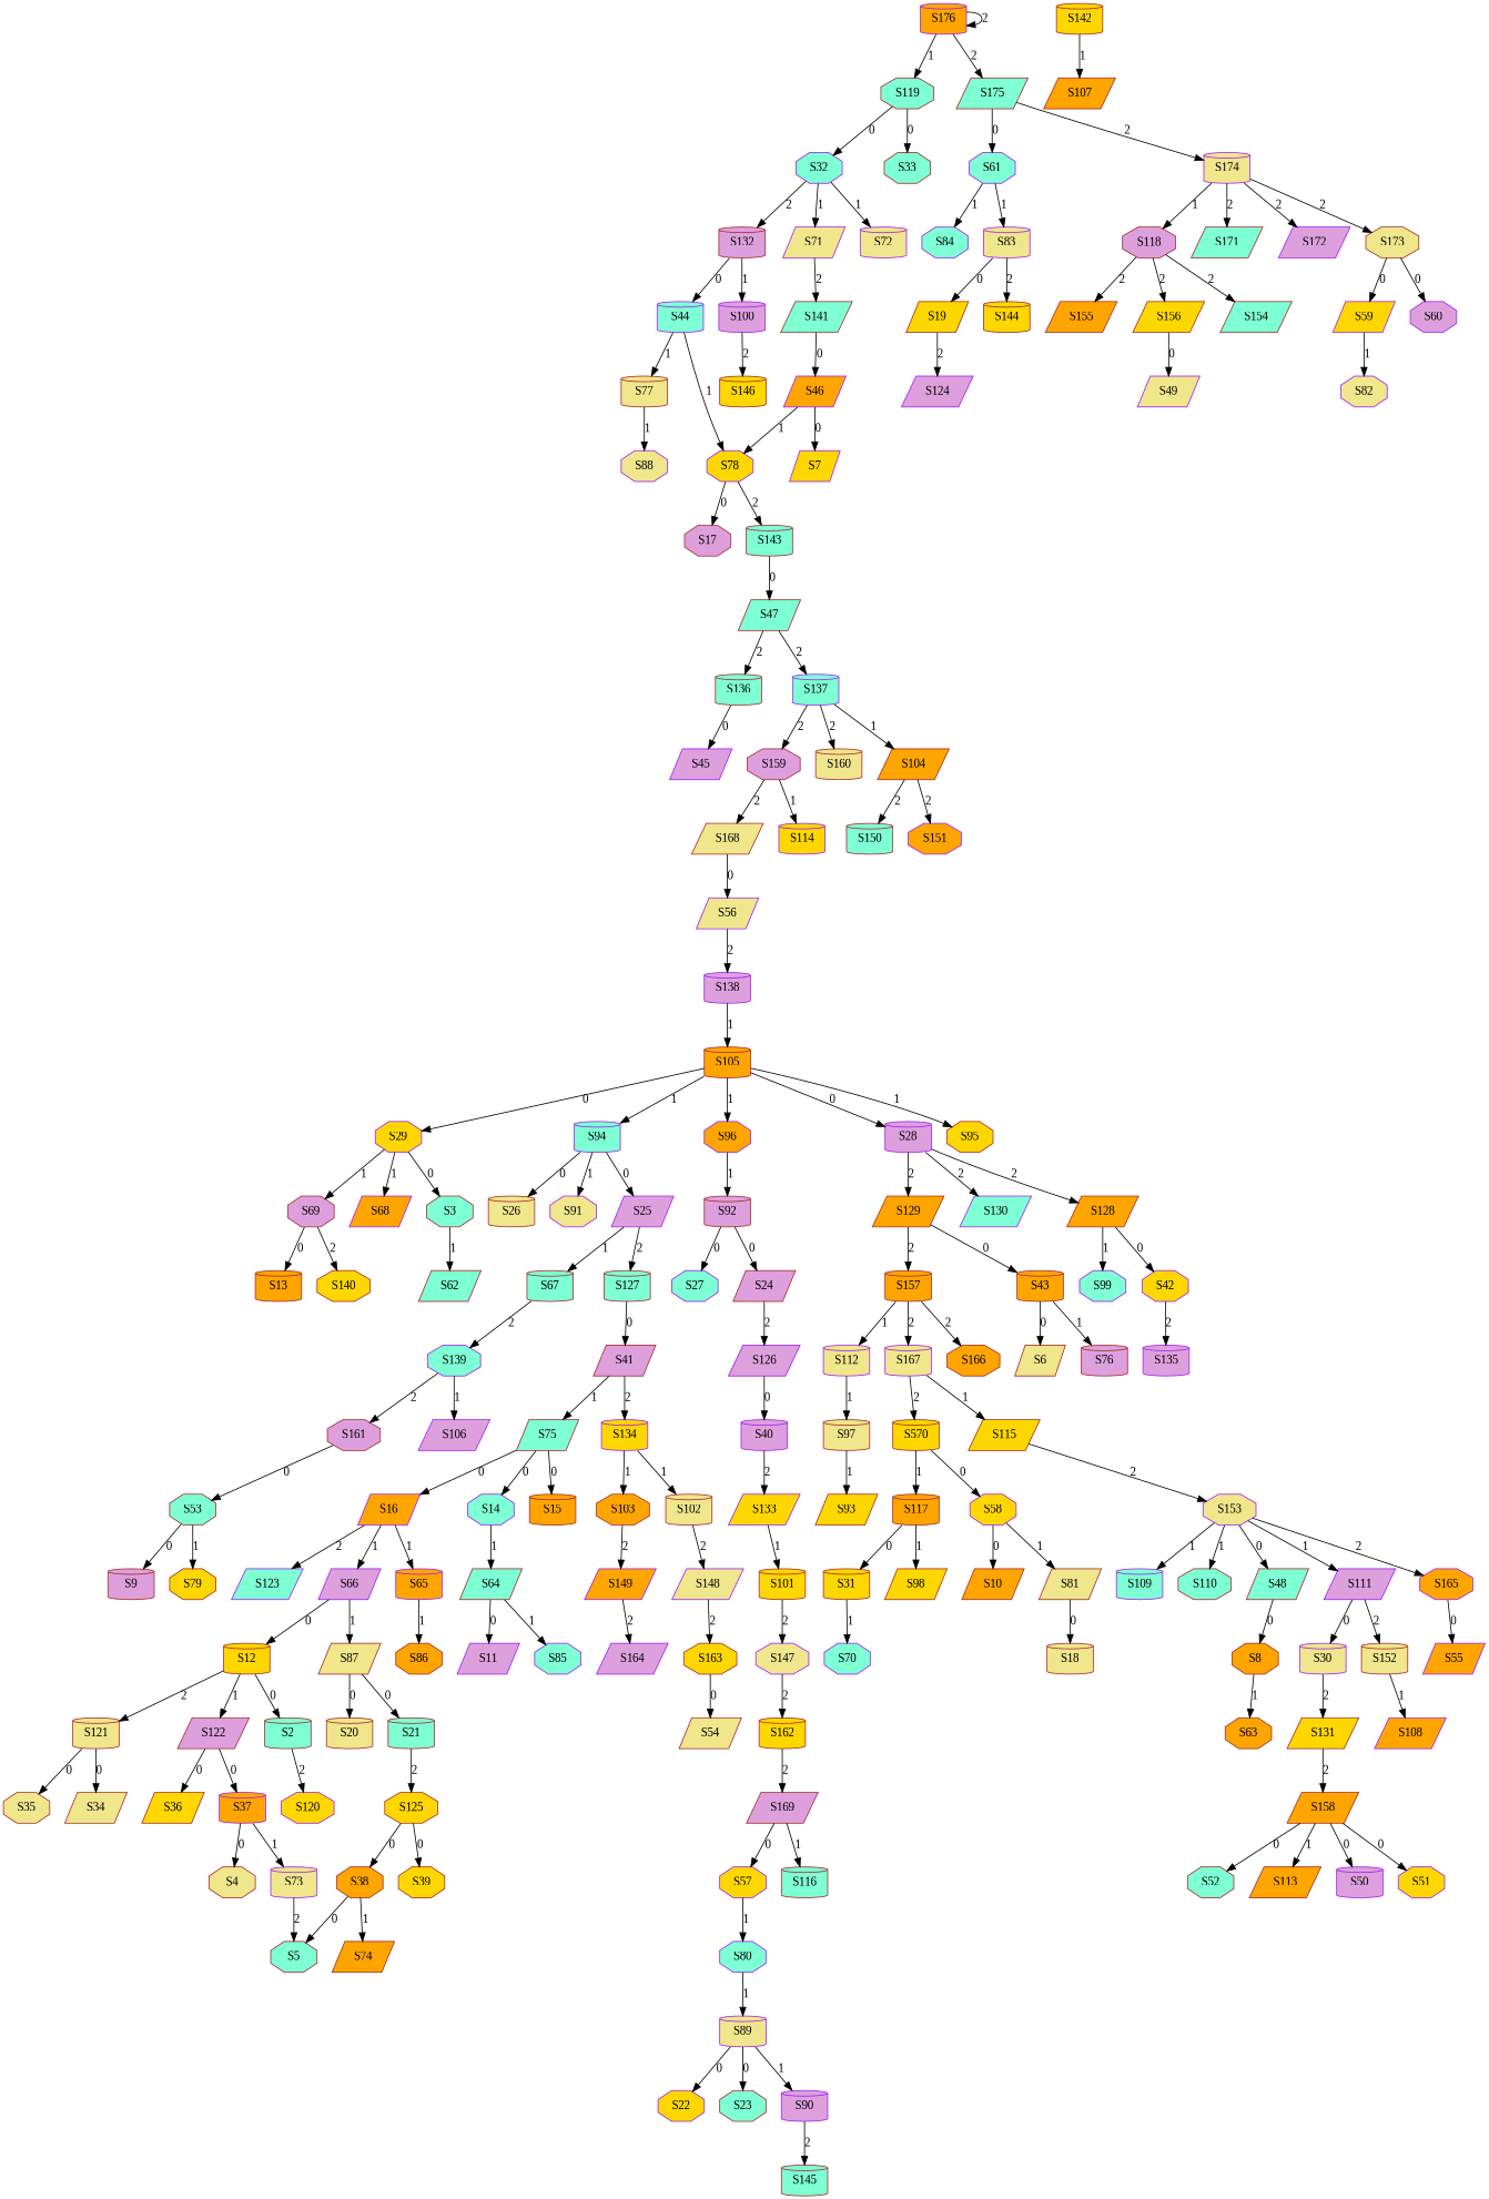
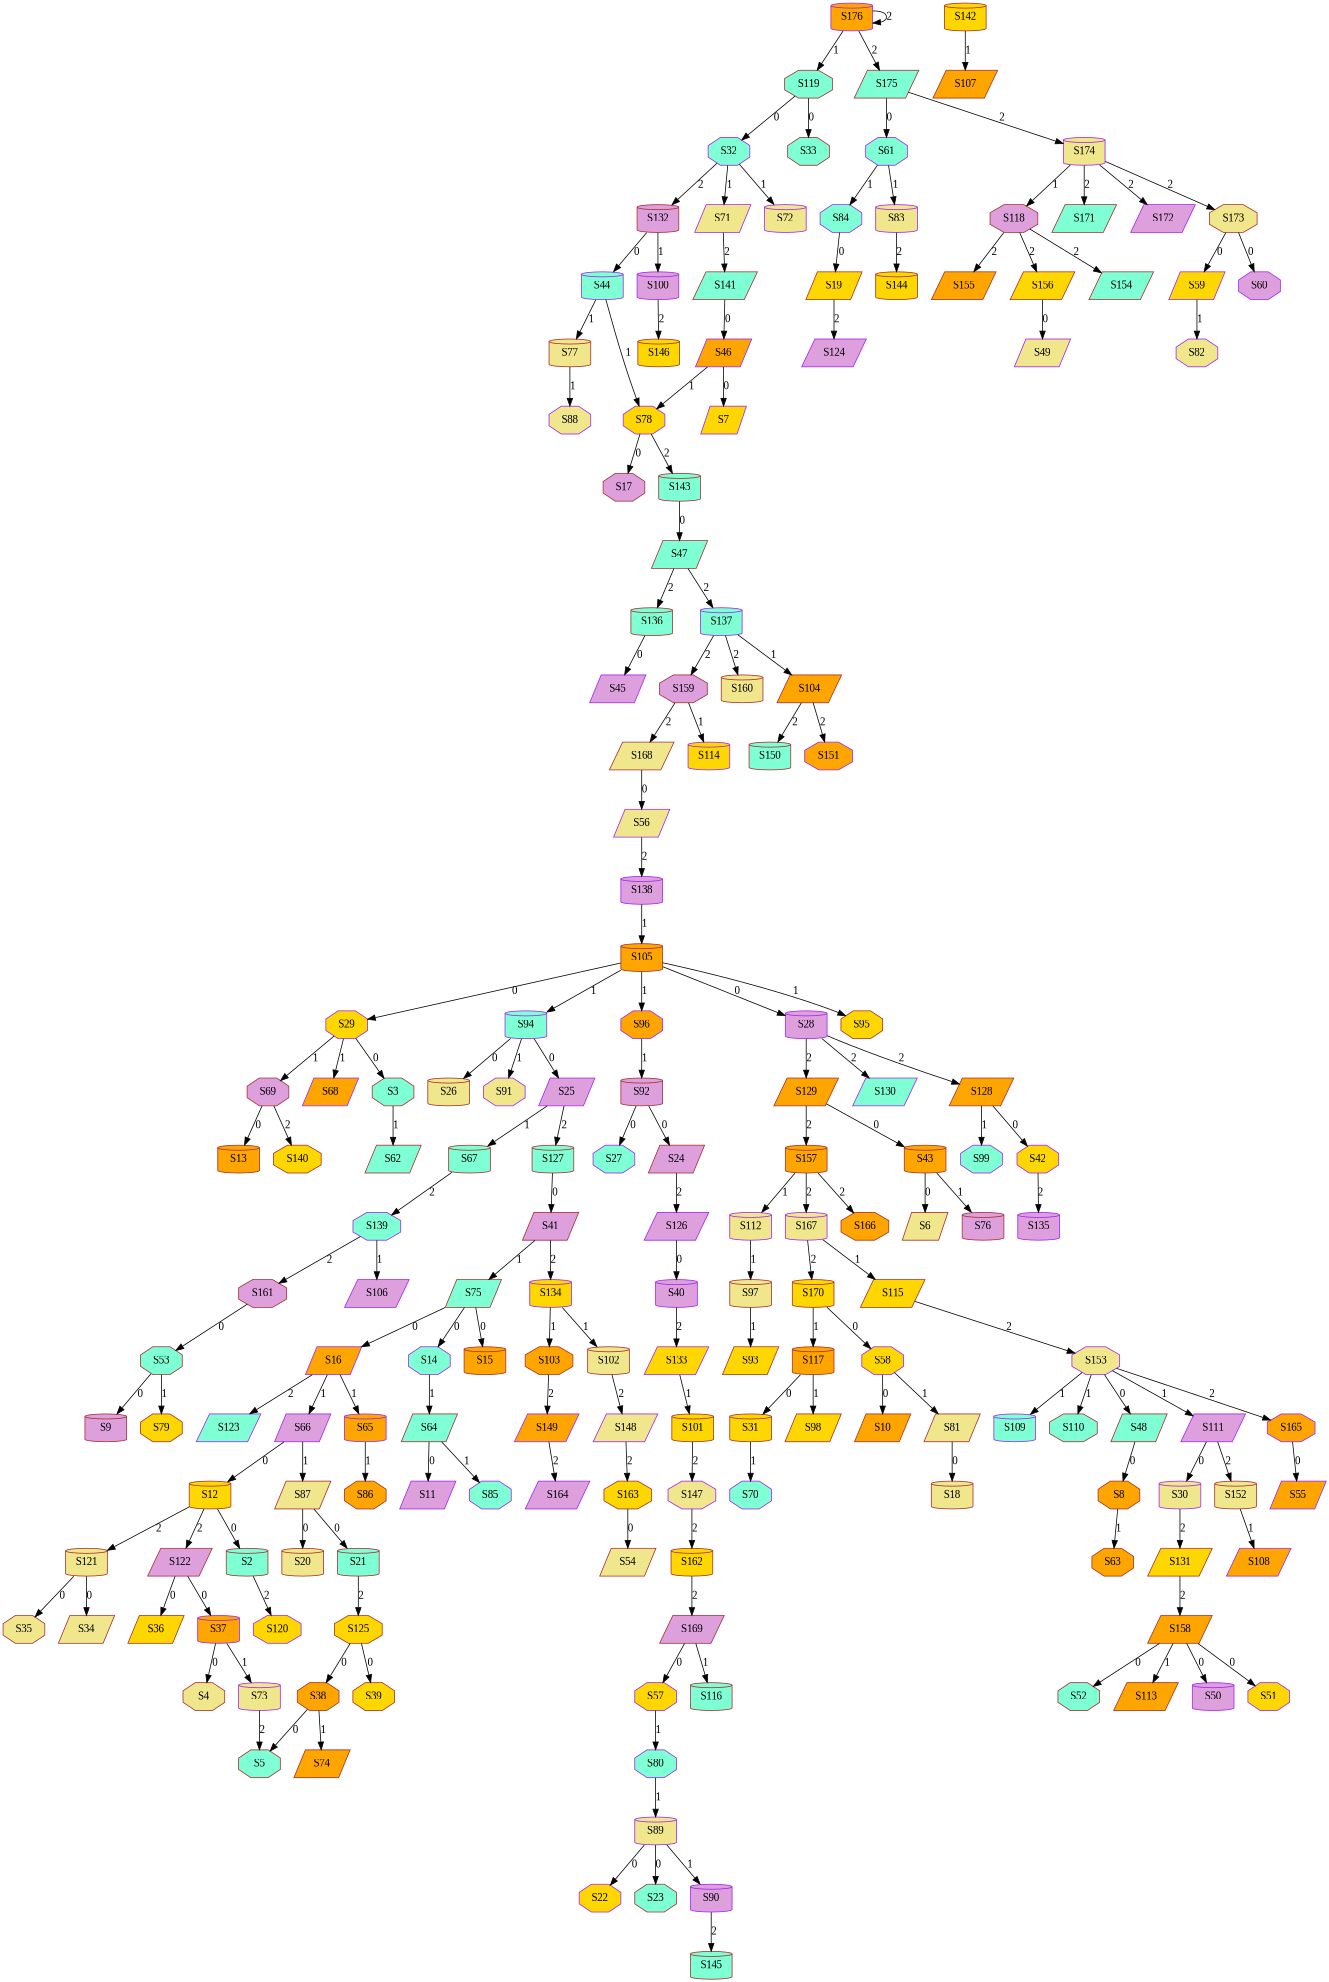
  strict digraph {
    fontname="Liberation Serif"
    node [color=brown fillcolor=aquamarine fontname="Liberation Serif" shape=cylinder style=filled]
    edge [fontname="Liberation Serif"]
    S12 [fillcolor=gold]
    S2
    S121 [fillcolor=khaki]
    S122 [fillcolor=plum shape=parallelogram]
    S120 [color=purple fillcolor=gold shape=octagon]
    S34 [fillcolor=khaki shape=parallelogram]
    S35 [fillcolor=khaki shape=octagon]
    S37 [color=purple fillcolor=orange]
    S36 [fillcolor=gold shape=parallelogram]
    S29 [color=purple fillcolor=gold shape=octagon]
    S3 [shape=octagon]
    S69 [fillcolor=plum shape=octagon]
    S68 [color=purple fillcolor=orange shape=parallelogram]
    S62 [shape=parallelogram]
    S13 [fillcolor=orange]
    S140 [fillcolor=gold shape=octagon]
    S4 [fillcolor=khaki shape=octagon]
    S73 [color=purple fillcolor=khaki]
    S5 [shape=octagon]
    S38 [fillcolor=orange shape=octagon]
    S74 [fillcolor=orange shape=parallelogram]
    S43 [fillcolor=orange]
    S6 [fillcolor=khaki shape=parallelogram]
    S76 [fillcolor=plum]
    S46 [color=purple fillcolor=orange shape=parallelogram]
    S7 [color=purple fillcolor=gold shape=parallelogram]
    S78 [color=purple fillcolor=gold shape=octagon]
    S17 [fillcolor=plum shape=octagon]
    S143
    S48 [shape=parallelogram]
    S8 [fillcolor=orange shape=octagon]
    S63 [fillcolor=orange shape=octagon]
    S53 [shape=octagon]
    S9 [fillcolor=plum]
    S79 [fillcolor=gold shape=octagon]
    S58 [color=purple fillcolor=gold shape=octagon]
    S10 [fillcolor=orange shape=parallelogram]
    S81 [fillcolor=khaki shape=parallelogram]
    S18 [fillcolor=khaki]
    S64 [shape=parallelogram]
    S11 [color=purple fillcolor=plum shape=parallelogram]
    S85 [color=purple shape=octagon]
    S66 [color=purple fillcolor=plum shape=parallelogram]
    S87 [fillcolor=khaki shape=parallelogram]
    S20 [fillcolor=khaki]
    S21
    S75 [shape=parallelogram]
    S14 [color=purple shape=octagon]
    S15 [fillcolor=orange]
    S16 [color=purple fillcolor=orange shape=parallelogram]
    S65 [color=purple fillcolor=orange]
    S123 [color=purple shape=parallelogram]
    S86 [fillcolor=orange shape=octagon]
    S47 [shape=parallelogram]
    S83 [color=purple fillcolor=khaki]
    S19 [fillcolor=gold shape=parallelogram]
    S144 [fillcolor=gold]
    S124 [color=purple fillcolor=plum shape=parallelogram]
    S125 [fillcolor=gold shape=octagon]
    S39 [fillcolor=gold shape=octagon]
    S89 [color=purple fillcolor=khaki]
    S22 [color=purple fillcolor=gold shape=octagon]
    S23 [shape=octagon]
    S90 [color=purple fillcolor=plum]
    S145
    S92 [fillcolor=plum]
    S24 [fillcolor=plum shape=parallelogram]
    S27 [color=purple shape=octagon]
    S126 [color=purple fillcolor=plum shape=parallelogram]
    S40 [color=purple fillcolor=plum]
    S94 [color=purple]
    S25 [color=purple fillcolor=plum shape=parallelogram]
    S26 [fillcolor=khaki]
    S91 [color=purple fillcolor=khaki shape=octagon]
    S127
    S67
    S41 [fillcolor=plum shape=parallelogram]
    S139 [color=purple shape=octagon]
    S96 [color=purple fillcolor=orange shape=octagon]
    S105 [fillcolor=orange]
    S28 [color=purple fillcolor=plum]
    S95 [fillcolor=gold shape=octagon]
    S128 [fillcolor=orange shape=parallelogram]
    S129 [fillcolor=orange shape=parallelogram]
    S130 [color=purple shape=parallelogram]
    S42 [color=purple fillcolor=gold shape=octagon]
    S99 [color=purple shape=octagon]
    S157 [fillcolor=orange]
    S111 [color=purple fillcolor=plum shape=parallelogram]
    S30 [color=purple fillcolor=khaki]
    S152 [fillcolor=khaki]
    S131 [fillcolor=gold shape=parallelogram]
    S108 [color=purple fillcolor=orange shape=parallelogram]
    S158 [fillcolor=orange shape=parallelogram]
    S117 [fillcolor=orange]
    S31 [fillcolor=gold]
    S98 [fillcolor=gold shape=parallelogram]
    S70 [color=purple shape=octagon]
    S119 [shape=octagon]
    S32 [color=purple shape=octagon]
    S33 [shape=octagon]
    S132 [fillcolor=plum]
    S71 [color=purple fillcolor=khaki shape=parallelogram]
    S72 [color=purple fillcolor=khaki]
    S44 [color=purple]
    S100 [color=purple fillcolor=plum]
    S141 [shape=parallelogram]
    S133 [color=purple fillcolor=gold shape=parallelogram]
    S101 [fillcolor=gold]
    S134 [color=purple fillcolor=gold]
    S102 [fillcolor=khaki]
    S103 [fillcolor=orange shape=octagon]
    S135 [color=purple fillcolor=plum]
    S112 [color=purple fillcolor=khaki]
    S167 [color=purple fillcolor=khaki]
    S166 [fillcolor=orange shape=octagon]
    S77 [fillcolor=khaki]
    S146 [fillcolor=gold]
    S88 [color=purple fillcolor=khaki shape=octagon]
    S45 [color=purple fillcolor=plum shape=parallelogram]
    S136
    S137 [color=purple]
    S104 [fillcolor=orange shape=parallelogram]
    S159 [fillcolor=plum shape=octagon]
    S160 [fillcolor=khaki]
    S153 [color=purple fillcolor=khaki shape=octagon]
    S165 [color=purple fillcolor=orange shape=octagon]
    S109 [color=purple]
    S110 [shape=octagon]
    S55 [color=purple fillcolor=orange shape=parallelogram]
    S156 [fillcolor=gold shape=parallelogram]
    S49 [color=purple fillcolor=khaki shape=parallelogram]
    S50 [color=purple fillcolor=plum]
    S51 [color=purple fillcolor=gold shape=octagon]
    S52 [shape=octagon]
    S113 [fillcolor=orange shape=parallelogram]
    S161 [fillcolor=plum shape=octagon]
    S163 [fillcolor=gold shape=octagon]
    S54 [fillcolor=khaki shape=parallelogram]
    S168 [fillcolor=khaki shape=parallelogram]
    S56 [color=purple fillcolor=khaki shape=parallelogram]
    S138 [color=purple fillcolor=plum]
    S169 [fillcolor=plum shape=parallelogram]
    S57 [color=purple fillcolor=gold shape=octagon]
    S116
    S80 [color=purple shape=octagon]
-   S170 [fillcolor=gold label=S570]
+   S170 [fillcolor=gold]
    S173 [fillcolor=khaki shape=octagon]
    S59 [color=purple fillcolor=gold shape=parallelogram]
    S60 [color=purple fillcolor=plum shape=octagon]
    S82 [color=purple fillcolor=khaki shape=octagon]
    S175 [shape=parallelogram]
    S61 [color=purple shape=octagon]
    S174 [color=purple fillcolor=khaki]
    S84 [color=purple shape=octagon]
    S118 [fillcolor=plum shape=octagon]
    S171 [shape=parallelogram]
    S172 [color=purple fillcolor=plum shape=parallelogram]
    S106 [color=purple fillcolor=plum shape=parallelogram]
    S142 [fillcolor=gold]
    S107 [fillcolor=orange shape=parallelogram]
    S97 [fillcolor=khaki]
    S93 [fillcolor=gold shape=parallelogram]
    S147 [color=purple fillcolor=khaki shape=octagon]
    S162 [fillcolor=gold]
    S148 [color=purple fillcolor=khaki shape=parallelogram]
    S149 [color=purple fillcolor=orange shape=parallelogram]
    S164 [color=purple fillcolor=plum shape=parallelogram]
    S150
    S151 [color=purple fillcolor=orange shape=octagon]
    S114 [color=purple fillcolor=gold]
    S115 [fillcolor=gold shape=parallelogram]
    S154 [shape=parallelogram]
    S155 [fillcolor=orange shape=parallelogram]
    S176 [color=purple fillcolor=orange]
    S12 -> S2 [label=0]
    S12 -> S121 [label=2]
-   S12 -> S122 [label=1]
+   S12 -> S122 [label=2]
    S2 -> S120 [label=2]
    S121 -> S34 [label=0]
    S121 -> S35 [label=0]
    S122 -> S37 [label=0]
    S122 -> S36 [label=0]
    S37 -> S4 [label=0]
    S37 -> S73 [label=1]
    S29 -> S3 [label=0]
    S29 -> S69 [label=1]
    S29 -> S68 [label=1]
    S3 -> S62 [label=1]
    S69 -> S13 [label=0]
    S69 -> S140 [label=2]
    S73 -> S5 [label=2]
    S38 -> S5 [label=0]
    S38 -> S74 [label=1]
    S43 -> S6 [label=0]
    S43 -> S76 [label=1]
    S46 -> S7 [label=0]
    S46 -> S78 [label=1]
    S78 -> S17 [label=0]
    S78 -> S143 [label=2]
    S143 -> S47 [label=0]
    S48 -> S8 [label=0]
    S8 -> S63 [label=1]
    S53 -> S9 [label=0]
    S53 -> S79 [label=1]
    S58 -> S10 [label=0]
    S58 -> S81 [label=1]
    S81 -> S18 [label=0]
    S64 -> S11 [label=0]
    S64 -> S85 [label=1]
    S66 -> S12 [label=0]
    S66 -> S87 [label=1]
    S87 -> S20 [label=0]
    S87 -> S21 [label=0]
    S21 -> S125 [label=2]
    S75 -> S14 [label=0]
    S75 -> S15 [label=0]
    S75 -> S16 [label=0]
    S14 -> S64 [label=1]
    S16 -> S66 [label=1]
    S16 -> S65 [label=1]
    S16 -> S123 [label=2]
    S65 -> S86 [label=1]
    S47 -> S136 [label=2]
    S47 -> S137 [label=2]
-   S83 -> S19 [label=0]
+   S84 -> S19 [label=0]
    S83 -> S144 [label=2]
    S19 -> S124 [label=2]
    S125 -> S38 [label=0]
    S125 -> S39 [label=0]
    S89 -> S22 [label=0]
    S89 -> S23 [label=0]
    S89 -> S90 [label=1]
    S90 -> S145 [label=2]
    S92 -> S24 [label=0]
    S92 -> S27 [label=0]
    S24 -> S126 [label=2]
    S126 -> S40 [label=0]
    S40 -> S133 [label=2]
    S94 -> S25 [label=0]
    S94 -> S26 [label=0]
    S94 -> S91 [label=1]
    S25 -> S127 [label=2]
    S25 -> S67 [label=1]
    S127 -> S41 [label=0]
    S67 -> S139 [label=2]
    S41 -> S75 [label=1]
    S41 -> S134 [label=2]
    S139 -> S161 [label=2]
    S139 -> S106 [label=1]
    S96 -> S92 [label=1]
    S105 -> S29 [label=0]
    S105 -> S94 [label=1]
    S105 -> S96 [label=1]
    S105 -> S28 [label=0]
    S105 -> S95 [label=1]
    S28 -> S128 [label=2]
    S28 -> S129 [label=2]
    S28 -> S130 [label=2]
    S128 -> S42 [label=0]
    S128 -> S99 [label=1]
    S129 -> S43 [label=0]
    S129 -> S157 [label=2]
    S42 -> S135 [label=2]
    S157 -> S112 [label=1]
    S157 -> S167 [label=2]
    S157 -> S166 [label=2]
    S111 -> S30 [label=0]
    S111 -> S152 [label=2]
    S30 -> S131 [label=2]
    S152 -> S108 [label=1]
    S131 -> S158 [label=2]
    S158 -> S50 [label=0]
    S158 -> S51 [label=0]
    S158 -> S52 [label=0]
    S158 -> S113 [label=1]
    S117 -> S31 [label=0]
    S117 -> S98 [label=1]
    S31 -> S70 [label=1]
    S119 -> S32 [label=0]
    S119 -> S33 [label=0]
    S32 -> S132 [label=2]
    S32 -> S71 [label=1]
    S32 -> S72 [label=1]
    S132 -> S44 [label=0]
    S132 -> S100 [label=1]
    S71 -> S141 [label=2]
    S44 -> S78 [label=1]
    S44 -> S77 [label=1]
    S100 -> S146 [label=2]
    S141 -> S46 [label=0]
    S133 -> S101 [label=1]
    S101 -> S147 [label=2]
    S134 -> S102 [label=1]
    S134 -> S103 [label=1]
    S102 -> S148 [label=2]
    S103 -> S149 [label=2]
    S112 -> S97 [label=1]
    S167 -> S170 [label=2]
    S167 -> S115 [label=1]
    S77 -> S88 [label=1]
    S136 -> S45 [label=0]
    S137 -> S104 [label=1]
    S137 -> S159 [label=2]
    S137 -> S160 [label=2]
    S104 -> S150 [label=2]
    S104 -> S151 [label=2]
    S159 -> S168 [label=2]
    S159 -> S114 [label=1]
    S153 -> S48 [label=0]
    S153 -> S111 [label=1]
    S153 -> S165 [label=2]
    S153 -> S109 [label=1]
    S153 -> S110 [label=1]
    S165 -> S55 [label=0]
    S156 -> S49 [label=0]
    S161 -> S53 [label=0]
    S163 -> S54 [label=0]
    S168 -> S56 [label=0]
    S56 -> S138 [label=2]
    S138 -> S105 [label=1]
    S169 -> S57 [label=0]
    S169 -> S116 [label=1]
    S57 -> S80 [label=1]
    S80 -> S89 [label=1]
    S170 -> S58 [label=0]
    S170 -> S117 [label=1]
    S173 -> S59 [label=0]
    S173 -> S60 [label=0]
    S59 -> S82 [label=1]
    S175 -> S61 [label=0]
    S175 -> S174 [label=2]
    S61 -> S83 [label=1]
    S61 -> S84 [label=1]
    S174 -> S173 [label=2]
    S174 -> S118 [label=1]
    S174 -> S171 [label=2]
    S174 -> S172 [label=2]
    S118 -> S156 [label=2]
    S118 -> S154 [label=2]
    S118 -> S155 [label=2]
    S142 -> S107 [label=1]
    S97 -> S93 [label=1]
    S147 -> S162 [label=2]
    S162 -> S169 [label=2]
    S148 -> S163 [label=2]
    S149 -> S164 [label=2]
    S115 -> S153 [label=2]
    S176 -> S119 [label=1]
    S176 -> S175 [label=2]
    S176 -> S176 [label=2]
  }
